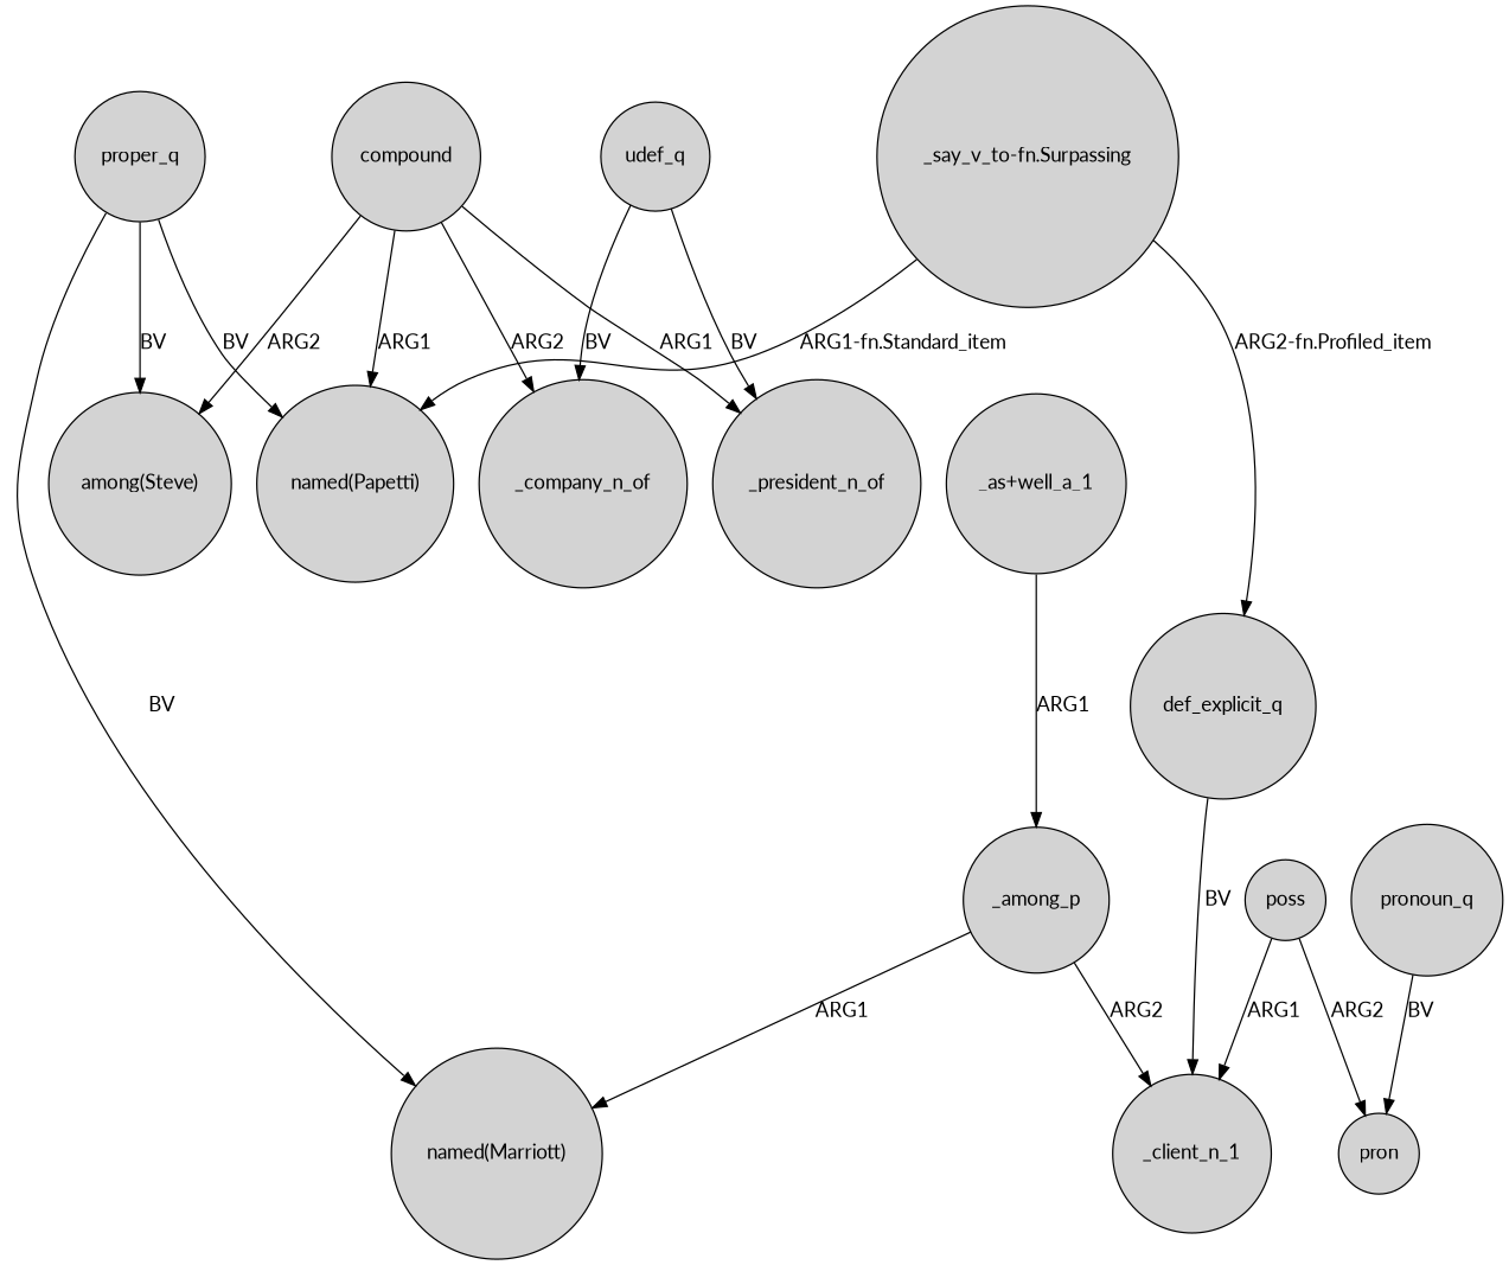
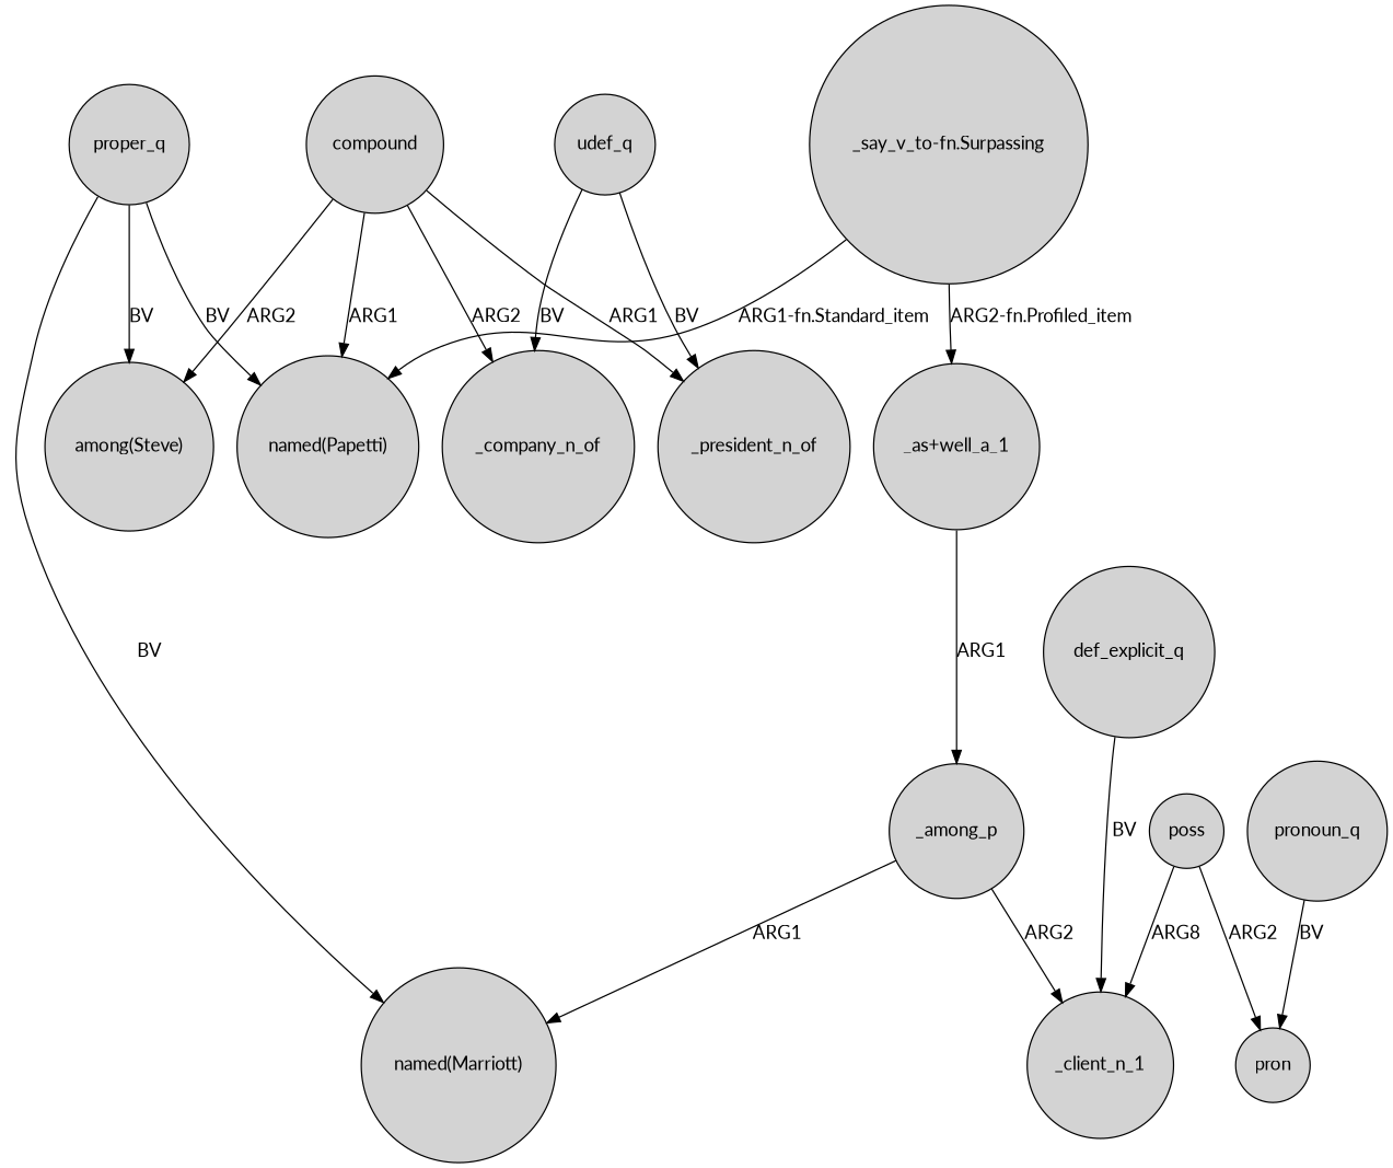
  digraph {
    fontname=Lato
    node [fontname=Lato shape=circle style=filled]
    edge [fontname=Lato]
    _among_p
    "named(Marriott)"
    _client_n_1
    "_as+well_a_1"
    n5 [label="among(Steve)"]
    compound
    _president_n_of
    "named(Papetti)"
    _company_n_of
    proper_q
    udef_q
    poss
    pron
    "_say_v_to-fn.Surpassing"
    def_explicit_q
    pronoun_q
    _among_p -> "named(Marriott)" [label=ARG1]
    _among_p -> _client_n_1 [label=ARG2]
    "_as+well_a_1" -> _among_p [label=ARG1]
    compound -> n5 [label=ARG2]
    compound -> _president_n_of [label=ARG1]
    compound -> "named(Papetti)" [label=ARG1]
    compound -> _company_n_of [label=ARG2]
    proper_q -> "named(Marriott)" [label=BV]
    proper_q -> n5 [label=BV]
    proper_q -> "named(Papetti)" [label=BV]
    udef_q -> _president_n_of [label=BV]
    udef_q -> _company_n_of [label=BV]
-   poss -> _client_n_1 [label=ARG1]
+   poss -> _client_n_1 [label=ARG8]
    poss -> pron [label=ARG2]
-   "_say_v_to-fn.Surpassing" -> def_explicit_q [label="ARG2-fn.Profiled_item"]
+   "_say_v_to-fn.Surpassing" -> "_as+well_a_1" [label="ARG2-fn.Profiled_item"]
    "_say_v_to-fn.Surpassing" -> "named(Papetti)" [label="ARG1-fn.Standard_item"]
    def_explicit_q -> _client_n_1 [label=BV]
    pronoun_q -> pron [label=BV]
  }
